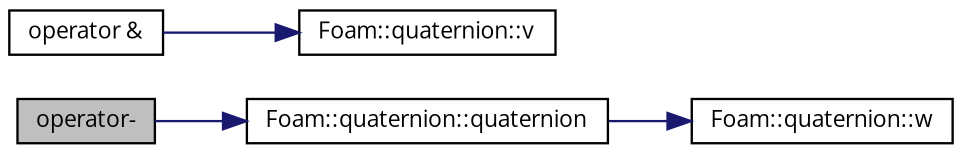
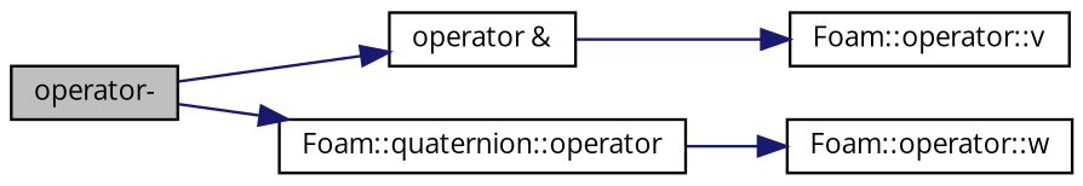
  digraph {
    fontname="Open Sans"
    rankdir=LR
    node [color=black fontname="Open Sans" fontsize=10 shape=record]
    edge [color=midnightblue fontname="Open Sans" fontsize=10 labelfontname=Helvetica labelfontsize=10 style=solid]
    n1 [fillcolor=grey75 fontcolor=black height=0.2 label="operator-" style=filled width=0.4]
    n2 [height=0.2 label="operator &" width=0.4]
-   n3 [height=0.2 label="Foam::quaternion::quaternion" width=0.4]
-   n4 [height=0.2 label="Foam::quaternion::v" width=0.4]
-   n5 [height=0.2 label="Foam::quaternion::w" width=0.4]
+   n3 [height=0.2 label="Foam::quaternion::operator" width=0.4]
+   n4 [height=0.2 label="Foam::operator::v" width=0.4]
+   n5 [height=0.2 label="Foam::operator::w" width=0.4]
+   n1 -> n2
    n1 -> n3
    n2 -> n4
    n3 -> n5
  }
